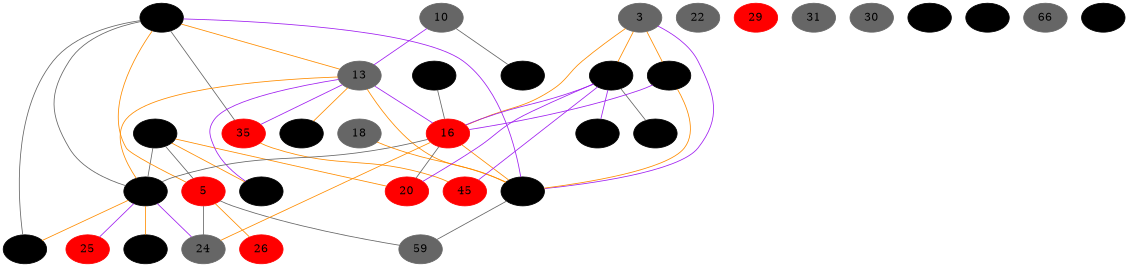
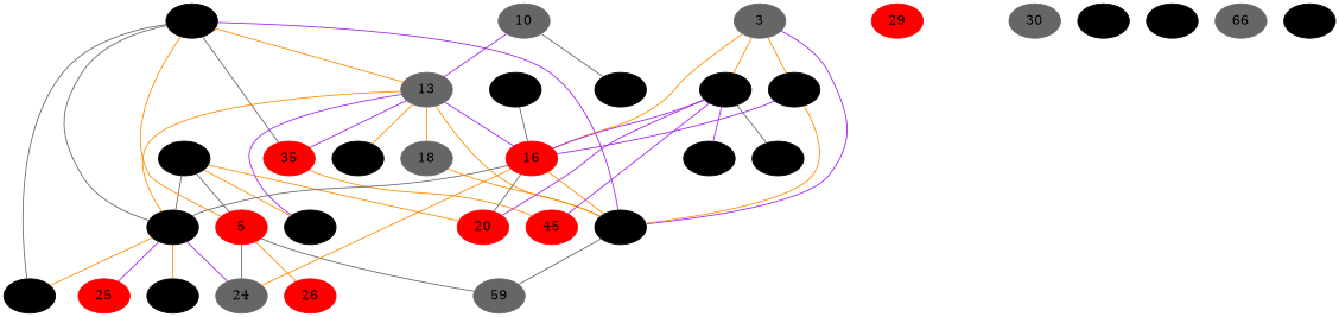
  graph {
    node [color=black style=filled]
    edge [color=darkorange]
    1 [super="+27"]
    5 [color=red super="+65+48+58+50"]
    17 [super="+38+39+19"]
    20 [color=red]
    41
    24 [color=gray40]
    26 [color=red]
    59 [color=gray40]
    36
    25 [color=red]
    32 [super="+53"]
    2 [super="+63+47"]
    13 [color=gray40 super="+21+15"]
    23 [super="+56+30"]
    35 [color=red]
    16 [color=red super="+57+33+54+37"]
    18 [color=gray40]
    49
    45 [color=red super="+69"]
    3 [color=gray40 super="+28+43"]
    4 [super="+67+61+6"]
    14
    7
    46
    8
    10 [color=gray40]
    12
-   22 [color=gray40]
    29 [color=red]
-   31 [color=gray40]
    n31 [color=gray40 label=30]
    42
    55 [super="+72"]
    66 [color=gray40]
    70
    1 -- 5 [color=gray40]
    1 -- 17 [color=gray40 weight=2]
    1 -- 20
    1 -- 41
    5 -- 24 [color=gray40]
    5 -- 26
    5 -- 59 [color=gray40]
    17 -- 24 [color=purple]
    17 -- 36
    17 -- 25 [color=purple]
    17 -- 32 [weight=2]
    2 -- 5
    2 -- 17 [color=gray40]
    2 -- 36 [color=gray40]
    2 -- 13
    2 -- 23 [color=purple]
    2 -- 35 [color=gray40]
    13 -- 17
    13 -- 41 [color=purple]
    13 -- 23
    13 -- 35 [color=purple]
    13 -- 16 [color=purple weight=2]
+   13 -- 18 [weight=2]
    13 -- 49
    23 -- 59 [color=gray40]
    35 -- 45
    16 -- 17 [color=gray40 weight=2]
    16 -- 20 [color=gray40 weight=2]
    16 -- 24 [weight=2]
    16 -- 23
    18 -- 23
    3 -- 23 [color=purple]
    3 -- 16
    3 -- 4
    3 -- 14
    4 -- 20 [color=purple]
    4 -- 16 [color=purple]
    4 -- 45 [color=purple]
    4 -- 7 [color=purple]
    4 -- 46 [color=gray40]
    14 -- 23
    14 -- 16 [color=purple]
    8 -- 16 [color=gray40]
    10 -- 13 [color=purple]
    10 -- 12 [color=gray40]
  }
